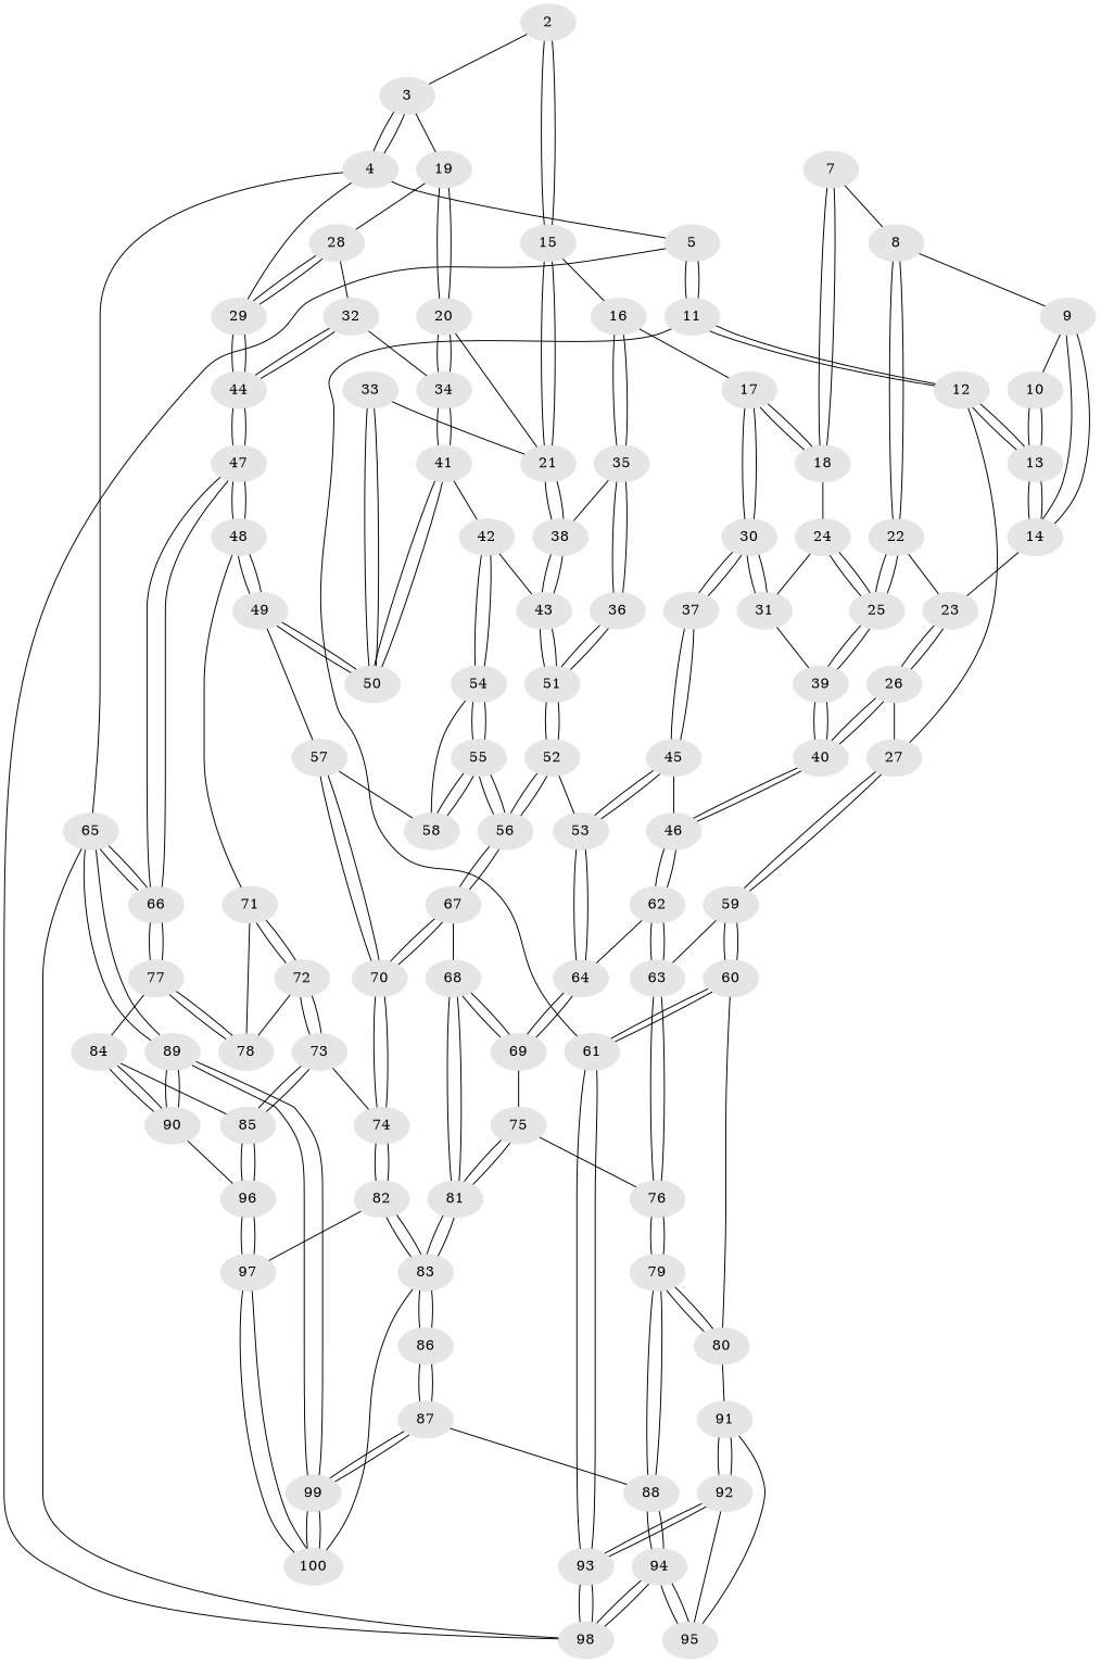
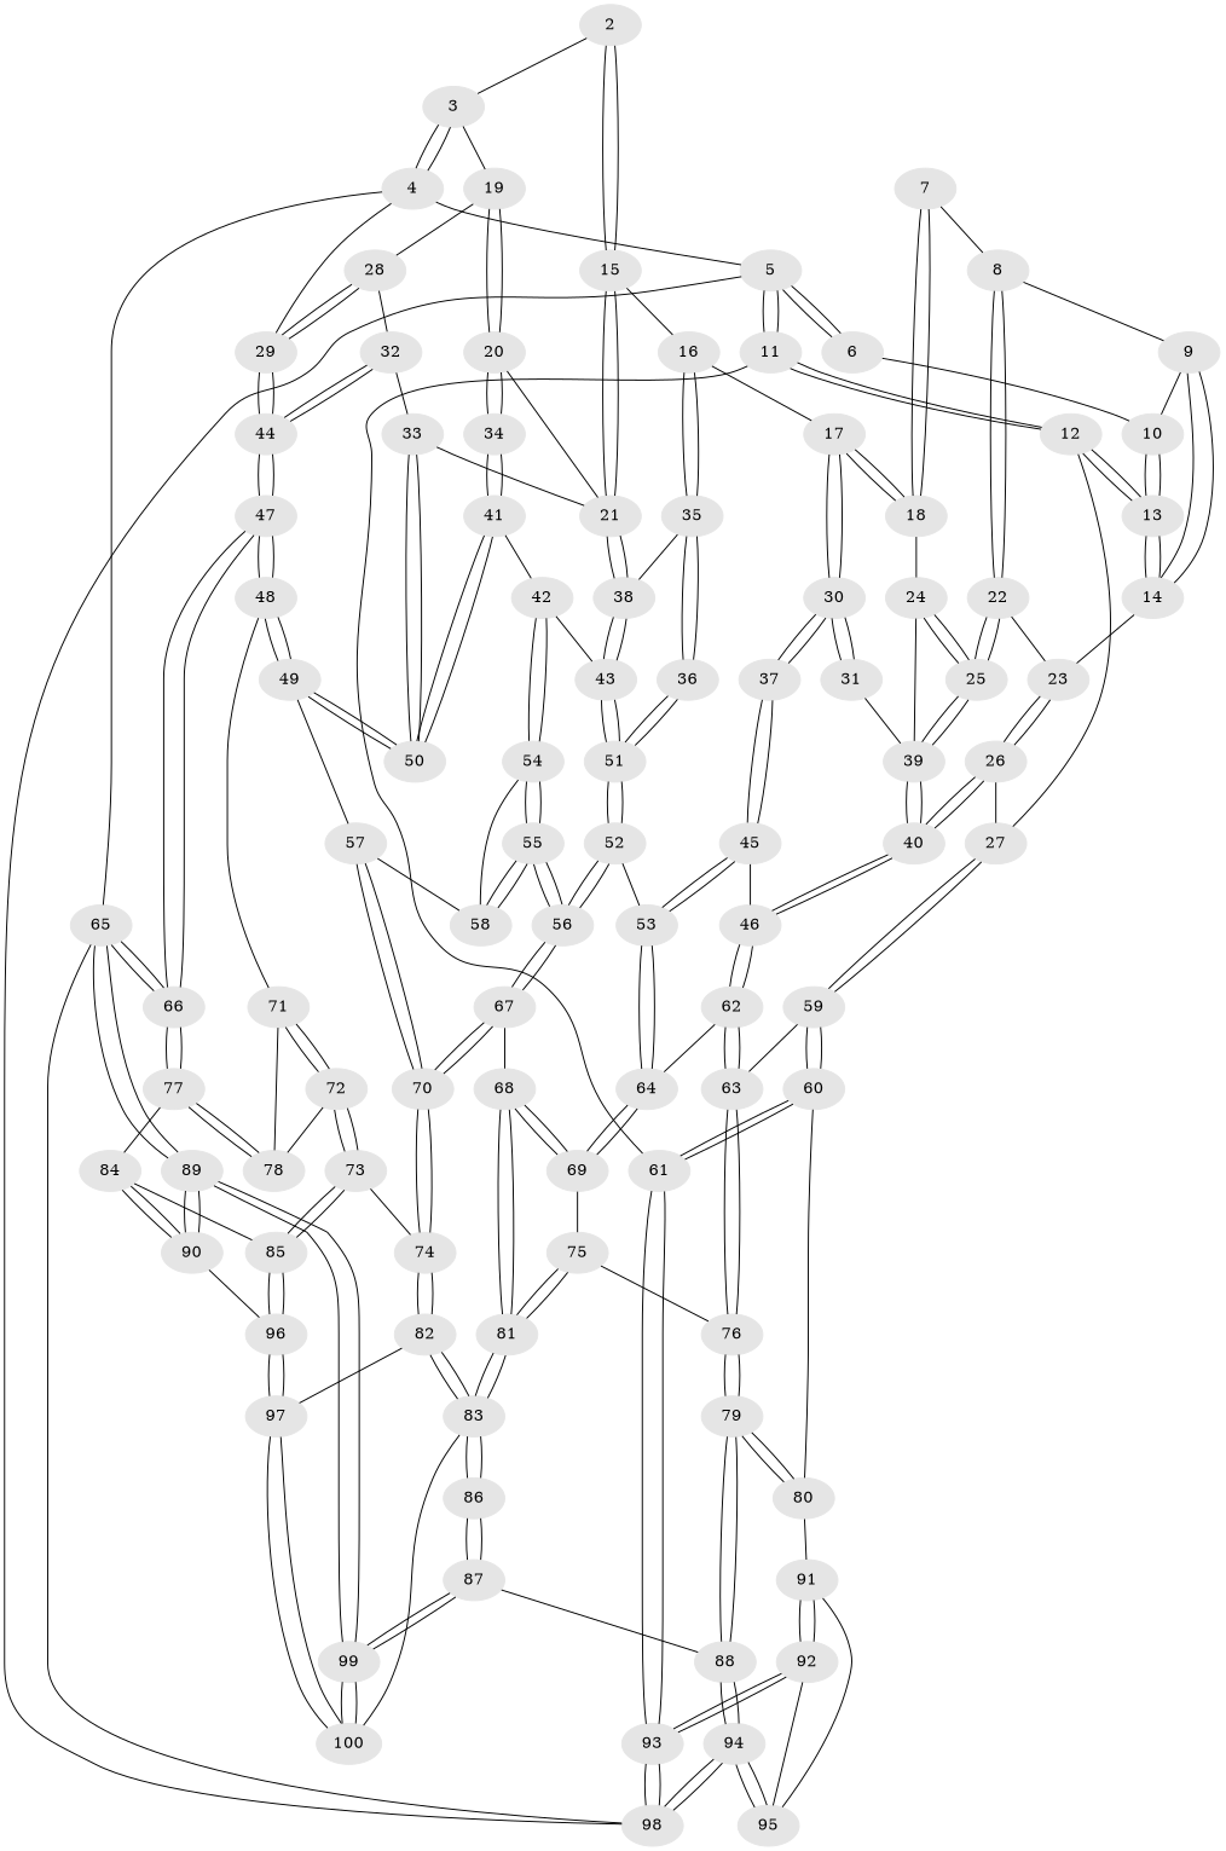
  graph {
    node [color=gray90 style=filled]
    2
    3
    15
    7
    8
    18
    4
    19
    16
    21
    5
    29
    65
    20
    28
+   6
    11
    98
    44
    66
    89
    10
    12
    61
    13
    9
    22
    24
    14
    23
    25
    27
    93
    59
    26
    17
    35
    38
    30
    36
    31
    37
    34
    32
    41
    43
    39
    40
    46
    60
    63
    33
    47
    45
    50
    42
    51
    52
    53
    62
    54
    55
    58
    48
    64
    49
    71
    77
    57
    72
    78
    70
    56
    67
    69
    68
    74
    80
    76
    91
    79
    75
    90
    99
    84
    81
    83
    82
    73
    85
    96
    97
    88
    94
    92
    95
    86
    100
    87
    2 -- 3
    2 -- 15
    2 -- 15
    3 -- 4
    3 -- 4
    3 -- 19
    15 -- 16
    15 -- 21
    15 -- 21
    7 -- 8
    7 -- 18
    7 -- 18
    8 -- 9
    8 -- 22
    8 -- 22
    18 -- 24
    4 -- 5
    4 -- 29
    4 -- 65
    19 -- 20
    19 -- 20
    19 -- 28
    16 -- 17
    16 -- 35
    16 -- 35
    21 -- 38
    21 -- 38
+   5 -- 6
+   5 -- 6
    5 -- 11
    5 -- 11
    5 -- 98
    29 -- 44
    29 -- 44
    65 -- 98
    65 -- 66
    65 -- 66
    65 -- 89
    65 -- 89
    20 -- 21
    20 -- 34
    20 -- 34
    28 -- 29
    28 -- 29
    28 -- 32
+   6 -- 10
    11 -- 12
    11 -- 12
    11 -- 61
    44 -- 47
    44 -- 47
    66 -- 77
    66 -- 77
    89 -- 90
    89 -- 90
    89 -- 99
    89 -- 99
    10 -- 13
    10 -- 13
    12 -- 13
    12 -- 13
    12 -- 27
    61 -- 93
    61 -- 93
    13 -- 14
    13 -- 14
    9 -- 10
    9 -- 14
    9 -- 14
    22 -- 23
    22 -- 25
    22 -- 25
    24 -- 25
    24 -- 25
-   24 -- 31
+   24 -- 39
    14 -- 23
    23 -- 26
    23 -- 26
    25 -- 39
    25 -- 39
    27 -- 59
    27 -- 59
    93 -- 98
    93 -- 98
    59 -- 60
    59 -- 60
    59 -- 63
    26 -- 27
    26 -- 40
    26 -- 40
    17 -- 18
    17 -- 18
    17 -- 30
    17 -- 30
    35 -- 38
    35 -- 36
    35 -- 36
    38 -- 43
    38 -- 43
    30 -- 31
    30 -- 31
    30 -- 37
    30 -- 37
    36 -- 51
    36 -- 51
    31 -- 39
    37 -- 45
    37 -- 45
    34 -- 41
    34 -- 41
    32 -- 44
    32 -- 44
-   32 -- 34
+   32 -- 33
    41 -- 50
    41 -- 50
    41 -- 42
    43 -- 51
    43 -- 51
    39 -- 40
    39 -- 40
    40 -- 46
    40 -- 46
    46 -- 62
    46 -- 62
    60 -- 61
    60 -- 61
    60 -- 80
    63 -- 76
    63 -- 76
    33 -- 21
    33 -- 50
    33 -- 50
    47 -- 66
    47 -- 66
    47 -- 48
    47 -- 48
    45 -- 46
    45 -- 53
    45 -- 53
    42 -- 43
    42 -- 54
    42 -- 54
    51 -- 52
    51 -- 52
    52 -- 53
    52 -- 56
    52 -- 56
    53 -- 64
    53 -- 64
    62 -- 63
    62 -- 63
    62 -- 64
    54 -- 55
    54 -- 55
    54 -- 58
    55 -- 58
    55 -- 58
    55 -- 56
    55 -- 56
    48 -- 49
    48 -- 49
    48 -- 71
    64 -- 69
    64 -- 69
    49 -- 50
    49 -- 50
    49 -- 57
    71 -- 72
    71 -- 72
    71 -- 78
    77 -- 78
    77 -- 78
    77 -- 84
    57 -- 58
    57 -- 70
    57 -- 70
    72 -- 78
    72 -- 73
    72 -- 73
    70 -- 74
    70 -- 74
    56 -- 67
    56 -- 67
    67 -- 70
    67 -- 70
    67 -- 68
    69 -- 75
    68 -- 69
    68 -- 69
    68 -- 81
    68 -- 81
    74 -- 82
    74 -- 82
    80 -- 91
    76 -- 79
    76 -- 79
    91 -- 92
    91 -- 92
    91 -- 95
    79 -- 80
    79 -- 80
    79 -- 88
    79 -- 88
    75 -- 76
    75 -- 81
    75 -- 81
    90 -- 96
    99 -- 100
    99 -- 100
    84 -- 90
    84 -- 90
    84 -- 85
    81 -- 83
    81 -- 83
    83 -- 86
    83 -- 86
    83 -- 100
    82 -- 83
    82 -- 83
    82 -- 97
    73 -- 74
    73 -- 85
    73 -- 85
    85 -- 96
    85 -- 96
    96 -- 97
    96 -- 97
    97 -- 100
    97 -- 100
    88 -- 94
    88 -- 94
    94 -- 98
    94 -- 98
    94 -- 95
    94 -- 95
    92 -- 93
    92 -- 93
    92 -- 95
    86 -- 87
    86 -- 87
    87 -- 99
    87 -- 99
    87 -- 88
  }
